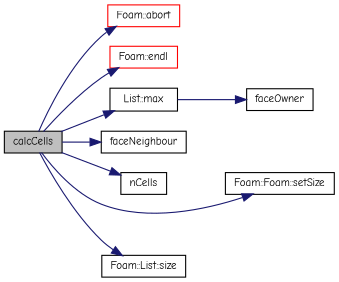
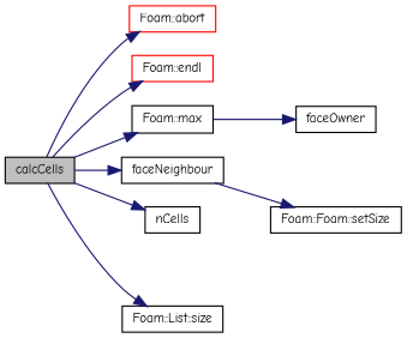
  digraph {
    fontname="Comic Neue"
    rankdir=LR
    node [color=black fontname="Comic Neue" fontsize=10 shape=record]
    edge [color=midnightblue fontname="Comic Neue" fontsize=10 labelfontname=FreeSans labelfontsize=10 style=solid]
    n1 [fillcolor=grey75 fontcolor=black height=0.2 label=calcCells style=filled width=0.4]
    n2 [color=red height=0.2 label="Foam::abort" width=0.4]
    n3 [color=red height=0.2 label="Foam::endl" width=0.4]
    n4 [height=0.2 label=faceNeighbour width=0.4]
-   n5 [height=0.2 label="List::max" width=0.4]
+   n5 [height=0.2 label="Foam::max" width=0.4]
    n6 [height=0.2 label=nCells width=0.4]
    n7 [height=0.2 label="Foam::Foam::setSize" width=0.4]
    n8 [height=0.2 label="Foam::List::size" width=0.4]
    n9 [height=0.2 label=faceOwner width=0.4]
    n1 -> n2
    n1 -> n3
    n1 -> n4
    n1 -> n5
    n1 -> n6
-   n1 -> n7
+   n4 -> n7
    n1 -> n8
    n5 -> n9
  }
